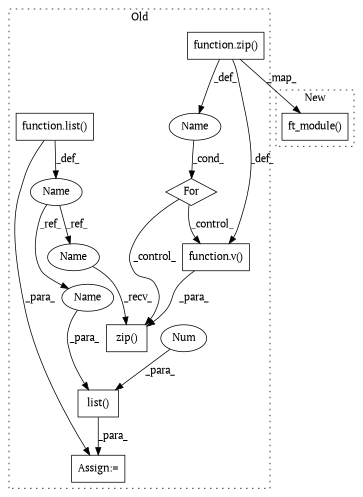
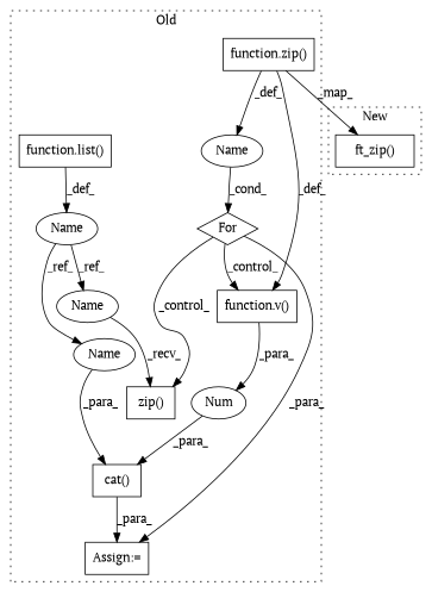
  digraph {
    fontname="PT Serif"
    node [a=75 fontname="PT Serif" l=20 shape=box]
    edge [fontname="PT Serif"]
    n1 [l="4,1" label="function.zip()" s="1110,1131"]
    n2 [l="28,1" label="zip()" s="1146,1178"]
    n3 [a=87 l=1 label=Name s=1104 shape=ellipse]
    n4 [a=107 l="4,14" label=For s="1096,1132" shape=diamond]
    n5 [a=87 label=Name s=1058 shape=ellipse]
-   n6 [l="10,1" label="list()" s="1192,1225"]
+   n6 [l="10,1" label="cat()" s="1192,1225"]
    n7 [l="2,1" label="function.v()" s="1174,1177"]
    n8 [l=6 label="function.list()" s=1081]
    n9 [a=76 l=1 label=Num s=1224 shape=ellipse]
    n10 [a=68 l=3 label="Assign:=" s=1189]
    n11 [a=87 label=Name s=1146 shape=ellipse]
    n12 [a=87 label=Name s=1202 shape=ellipse]
-   n13 [l="15,1" label="ft_module()" s="1432,1448"]
+   n13 [l="15,1" label="ft_zip()" s="1432,1448"]
    subgraph cluster_1 {
      label=Old
      style=dotted
      n1
      n2
      n3
      n4
      n5
      n6
      n7
      n8
      n9
      n10
      n11
      n12
    }
    subgraph cluster_2 {
      label=New
      style=dotted
      n13
    }
    n1 -> n3 [label=_def_]
    n1 -> n7 [label=_def_]
    n1 -> n13 [label=_map_]
    n3 -> n4 [label=_cond_]
    n4 -> n2 [label=_control_]
    n4 -> n7 [label=_control_]
    n5 -> n11 [label=_ref_]
    n5 -> n12 [label=_ref_]
    n6 -> n10 [label=_para_]
-   n7 -> n2 [label=_para_]
+   n7 -> n9 [label=_para_]
    n8 -> n5 [label=_def_]
-   n8 -> n10 [label=_para_]
+   n4 -> n10 [label=_para_]
    n9 -> n6 [label=_para_]
    n11 -> n2 [label=_recv_]
    n12 -> n6 [label=_para_]
  }
